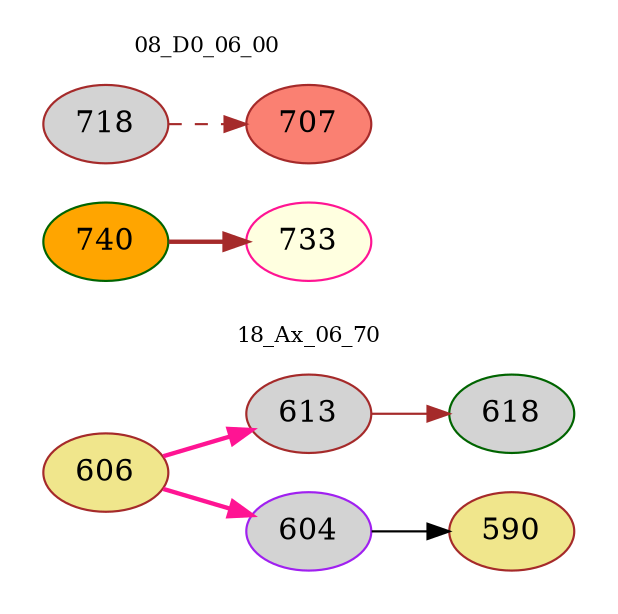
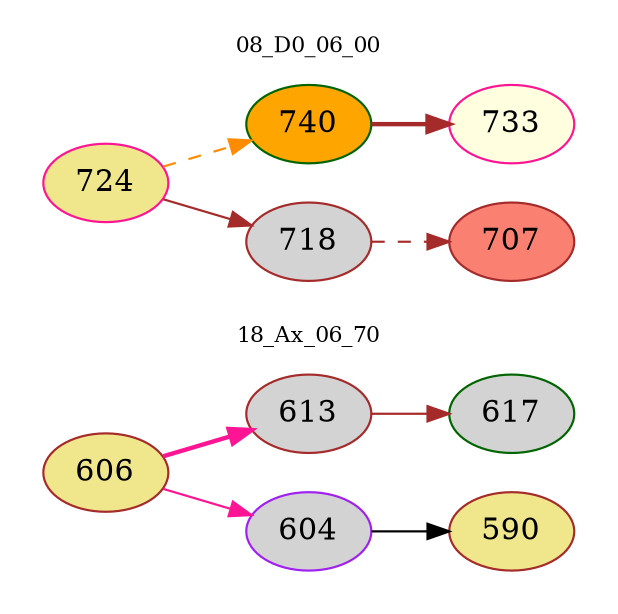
  digraph {
    rankdir=LR
    node [color=brown fillcolor=lightgrey style=filled]
    edge [color=brown style=solid]
    n1 [fillcolor=khaki label=606]
    n2 [color=purple label=604]
    n3 [label=613]
    n4 [fillcolor=khaki label=590]
-   n5 [color=darkgreen label=618]
+   n5 [color=darkgreen label=617]
+   n6 [color=deeppink fillcolor=khaki label=724]
    n7 [label=718]
    n8 [color=darkgreen fillcolor=orange label=740]
    n9 [fillcolor=salmon label=707]
    n10 [color=deeppink fillcolor=lightyellow label=733]
    subgraph cluster_1 {
      color=white
      fontsize=10
      label="18_Ax_06_70"
      n1
      n2
      n3
      n4
      n5
    }
    subgraph cluster_2 {
      color=white
      fontsize=10
      label="08_D0_06_00"
+     n6
      n7
      n8
      n9
      n10
    }
-   n1 -> n2 [color=deeppink style=bold]
+   n1 -> n2 [color=deeppink]
    n1 -> n3 [color=deeppink style=bold]
    n2 -> n4 [color=black]
    n3 -> n5
+   n6 -> n7
+   n6 -> n8 [color=darkorange style=dashed]
    n7 -> n9 [style=dashed]
    n8 -> n10 [style=bold]
  }
